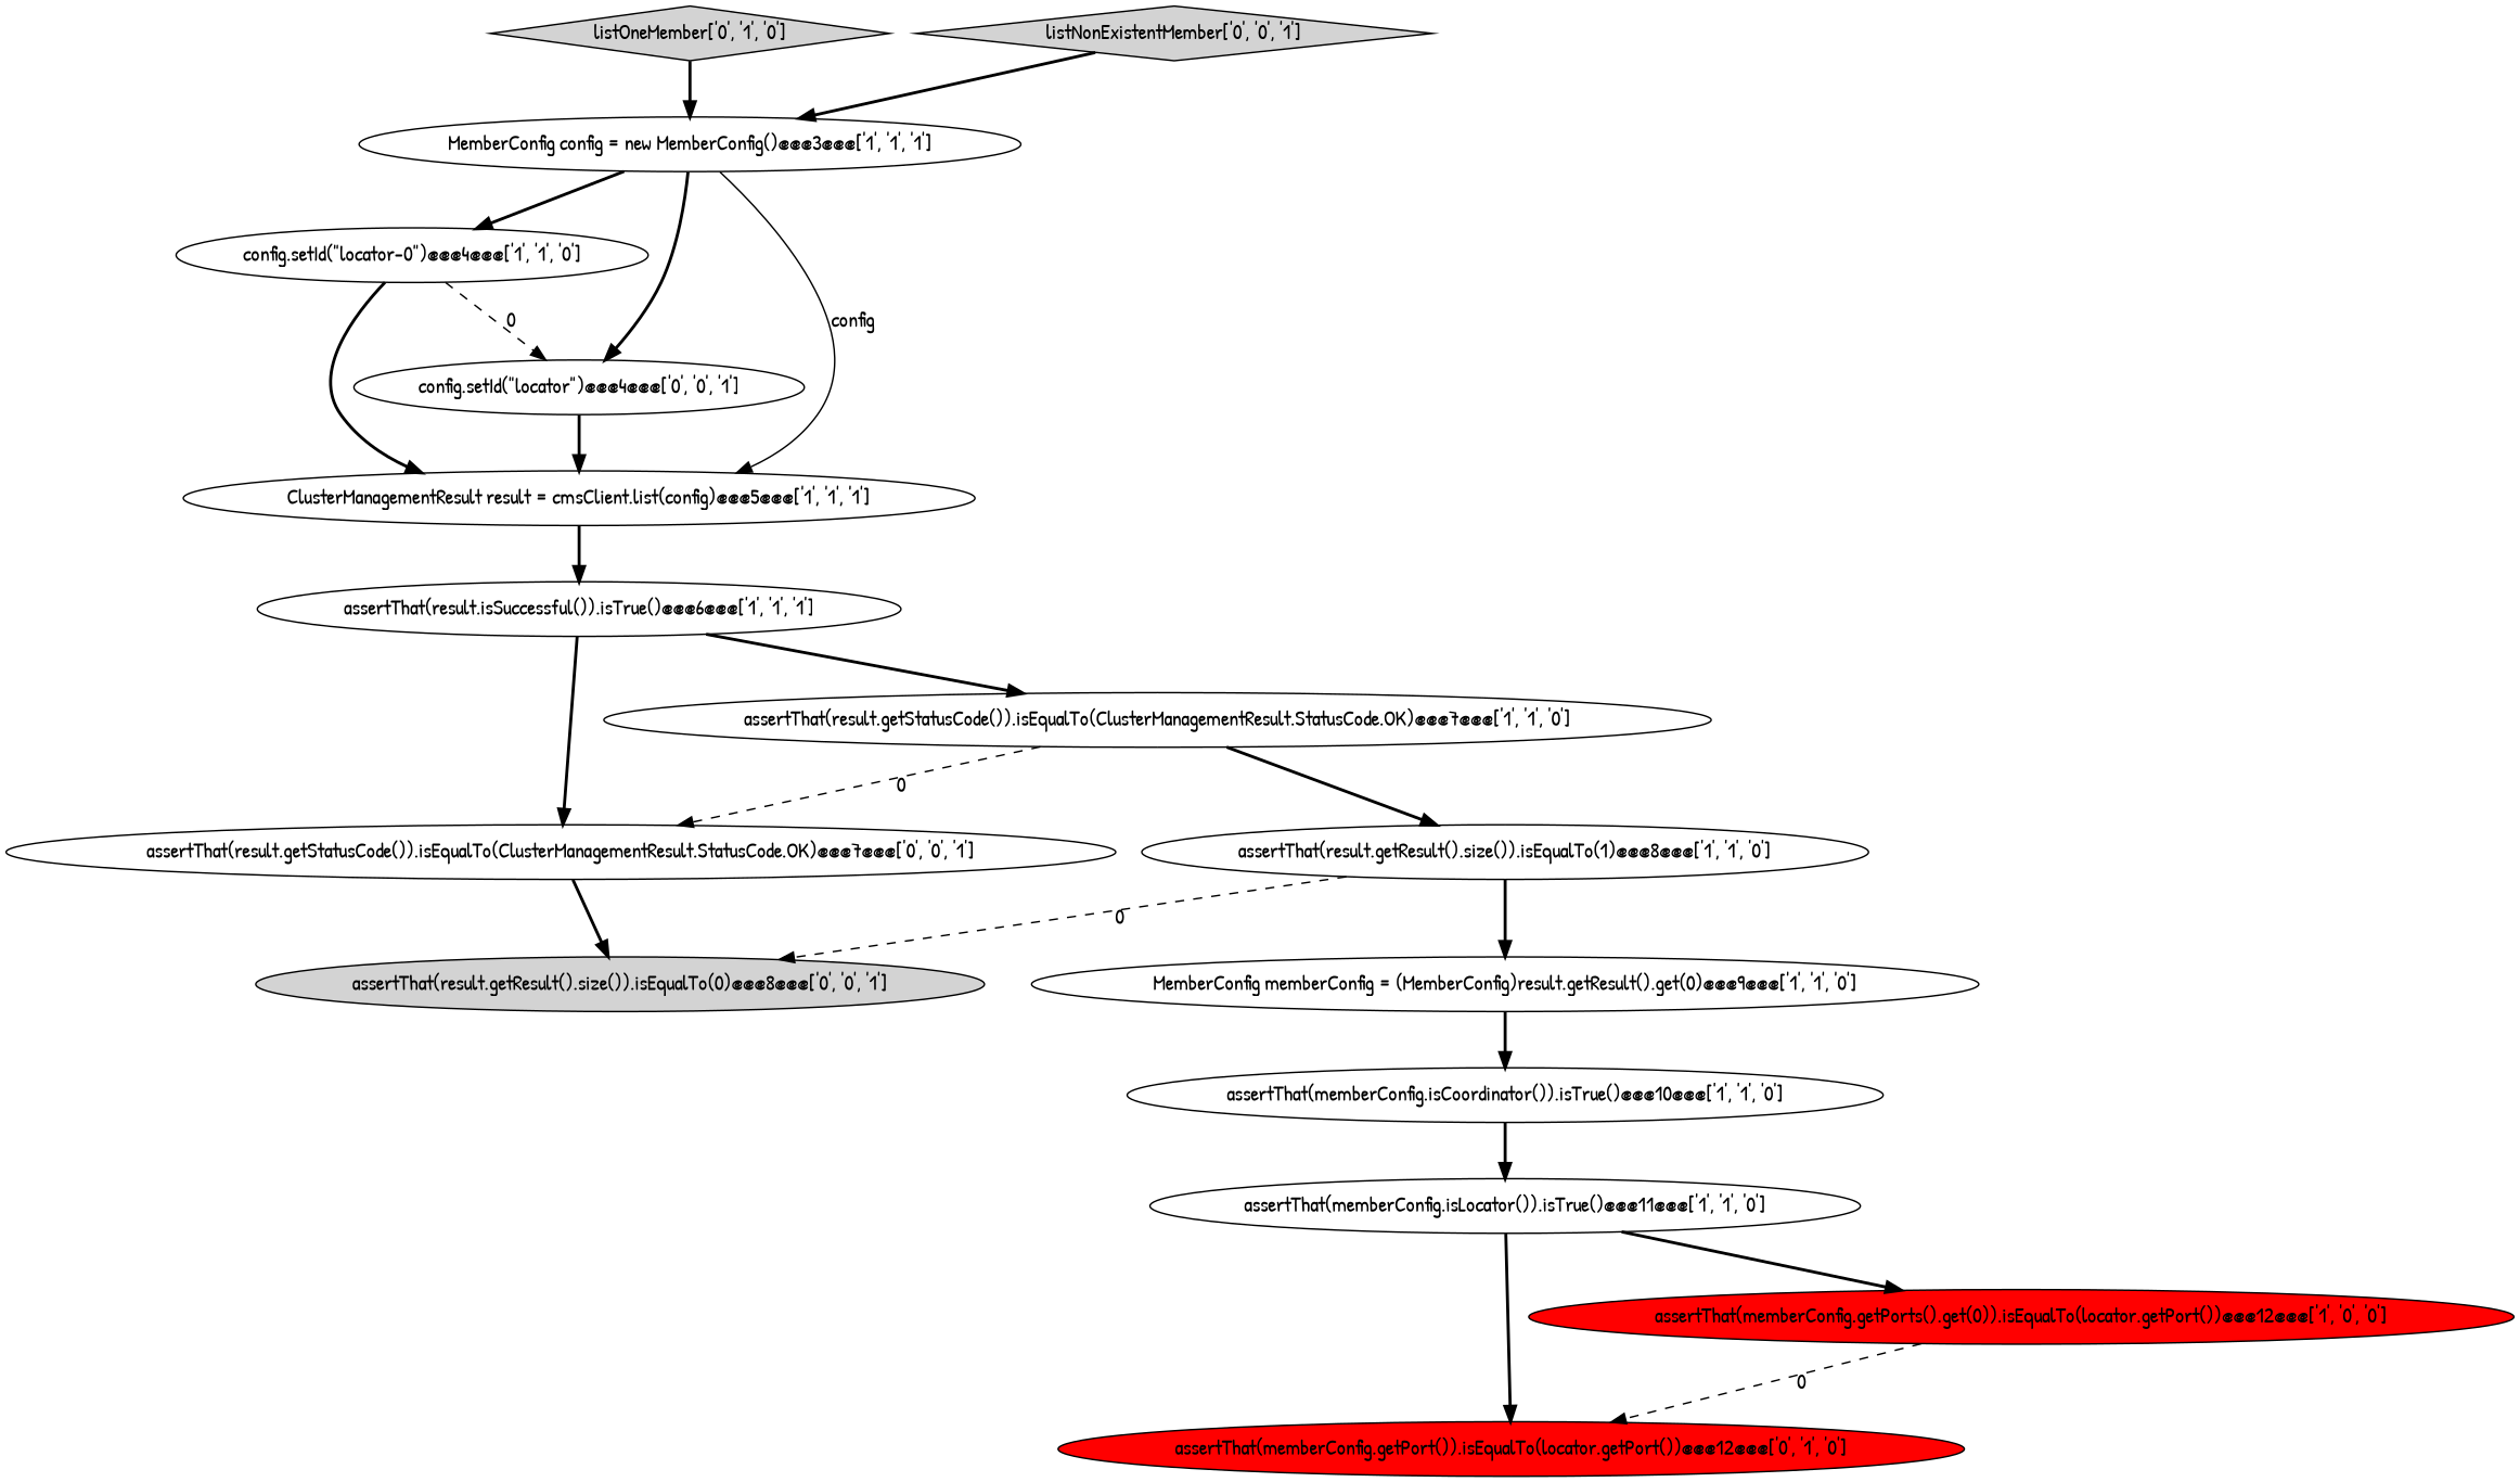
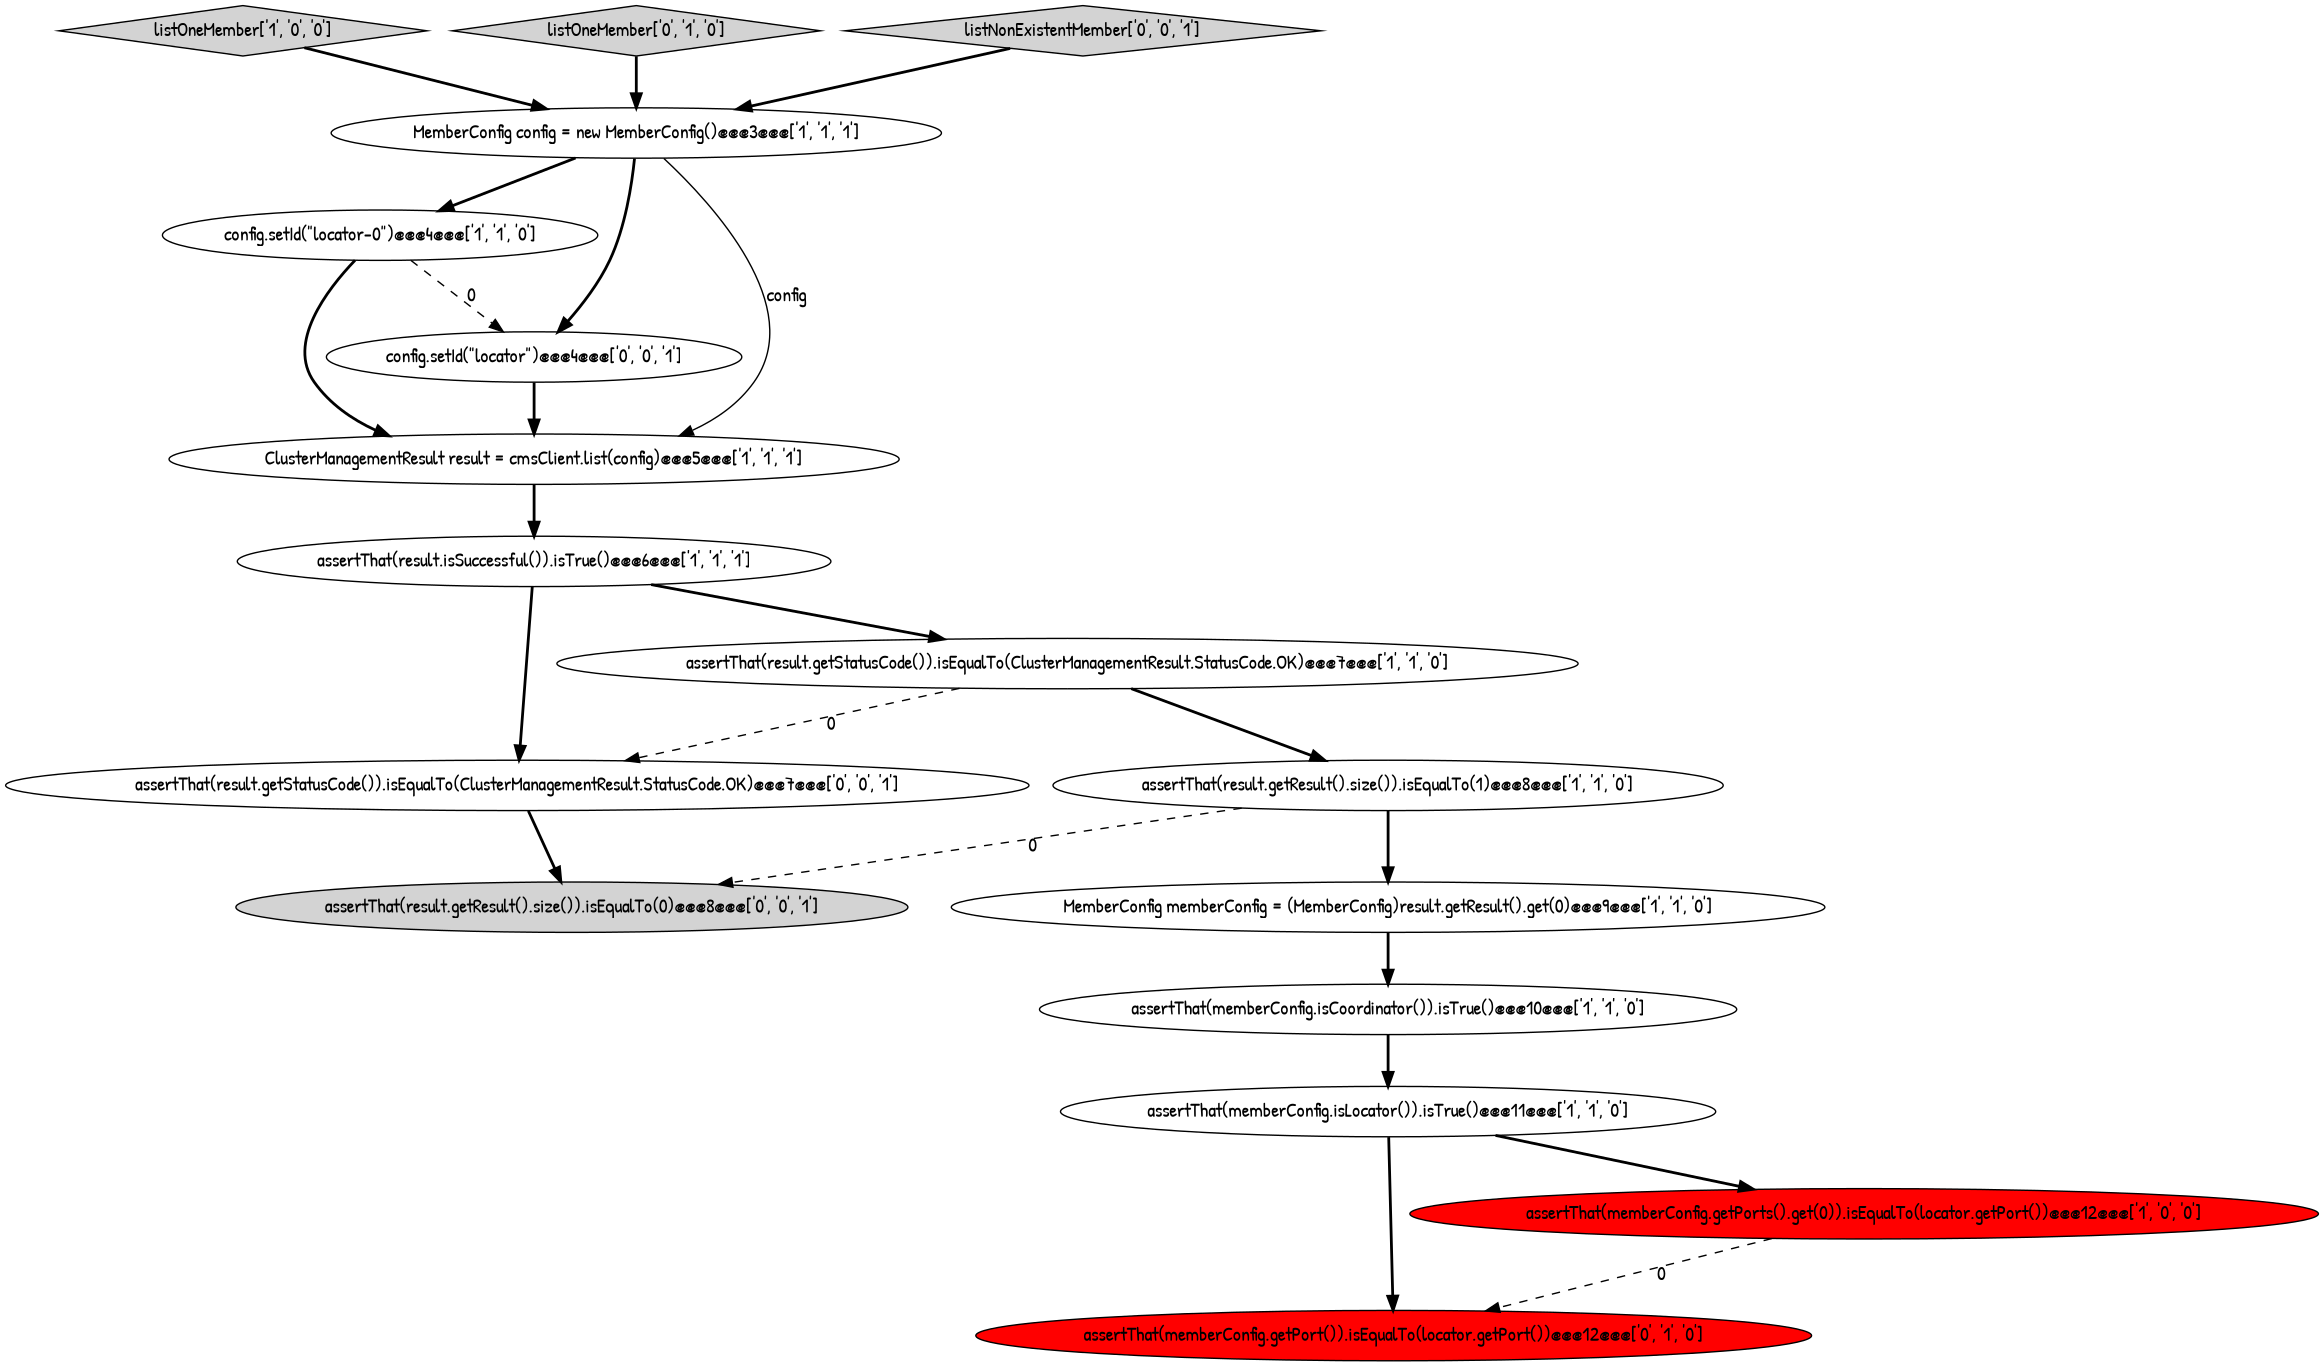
  digraph {
    fontname="Patrick Hand"
    node [fillcolor=white shape=ellipse style=filled fontname="Patrick Hand"]
    edge [style=bold fontname="Patrick Hand"]
    n1 [label="assertThat(result.getStatusCode()).isEqualTo(ClusterManagementResult.StatusCode.OK)@@@7@@@['0', '0', '1']"]
    n2 [fillcolor=lightgray label="assertThat(result.getResult().size()).isEqualTo(0)@@@8@@@['0', '0', '1']"]
    n3 [label="assertThat(result.getResult().size()).isEqualTo(1)@@@8@@@['1', '1', '0']"]
    n4 [label="MemberConfig memberConfig = (MemberConfig)result.getResult().get(0)@@@9@@@['1', '1', '0']"]
    n5 [fillcolor=red label="assertThat(memberConfig.getPort()).isEqualTo(locator.getPort())@@@12@@@['0', '1', '0']"]
    n6 [label="config.setId(\"locator-0\")@@@4@@@['1', '1', '0']"]
    n7 [label="config.setId(\"locator\")@@@4@@@['0', '0', '1']"]
    n8 [label="ClusterManagementResult result = cmsClient.list(config)@@@5@@@['1', '1', '1']"]
    n9 [label="MemberConfig config = new MemberConfig()@@@3@@@['1', '1', '1']"]
    n10 [fillcolor=red label="assertThat(memberConfig.getPorts().get(0)).isEqualTo(locator.getPort())@@@12@@@['1', '0', '0']"]
    n11 [label="assertThat(memberConfig.isCoordinator()).isTrue()@@@10@@@['1', '1', '0']"]
    n12 [label="assertThat(memberConfig.isLocator()).isTrue()@@@11@@@['1', '1', '0']"]
    n13 [label="assertThat(result.getStatusCode()).isEqualTo(ClusterManagementResult.StatusCode.OK)@@@7@@@['1', '1', '0']"]
+   n14 [fillcolor=lightgray label="listOneMember['1', '0', '0']" shape=diamond]
    n15 [label="assertThat(result.isSuccessful()).isTrue()@@@6@@@['1', '1', '1']"]
    n16 [fillcolor=lightgray label="listOneMember['0', '1', '0']" shape=diamond]
    n17 [fillcolor=lightgray label="listNonExistentMember['0', '0', '1']" shape=diamond]
    n1 -> n2
    n3 -> n2 [label=0 style=dashed]
    n3 -> n4
    n4 -> n11
    n6 -> n7 [label=0 style=dashed]
    n6 -> n8
    n7 -> n8
    n8 -> n15
    n9 -> n6
    n9 -> n7
    n9 -> n8 [label=config style=solid]
    n10 -> n5 [label=0 style=dashed]
    n11 -> n12
    n12 -> n5
    n12 -> n10
    n13 -> n1 [label=0 style=dashed]
    n13 -> n3
+   n14 -> n9
    n15 -> n1
    n15 -> n13
    n16 -> n9
    n17 -> n9
  }
